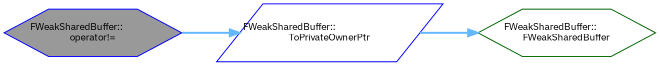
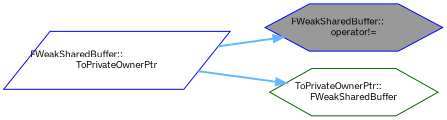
  digraph {
    fontname="IBM Plex Sans"
    rankdir=LR
    node [color=blue fillcolor=white fontname="IBM Plex Sans" fontsize=10 shape=hexagon style=filled]
    edge [color=steelblue1 fontname="IBM Plex Sans" fontsize=10 labelfontname=Helvetica labelfontsize=10 style=bold]
    n1 [fillcolor=grey60 fontcolor=black height=0.2 label="FWeakSharedBuffer::\loperator!=" width=0.4]
    n2 [height=0.2 label="FWeakSharedBuffer::\lToPrivateOwnerPtr" shape=parallelogram width=0.4]
-   n3 [color=darkgreen height=0.2 label="FWeakSharedBuffer::\lFWeakSharedBuffer" width=0.4]
-   n1 -> n2
+   n3 [color=darkgreen height=0.2 label="ToPrivateOwnerPtr::\lFWeakSharedBuffer" width=0.4]
+   n2 -> n1
    n2 -> n3
  }
